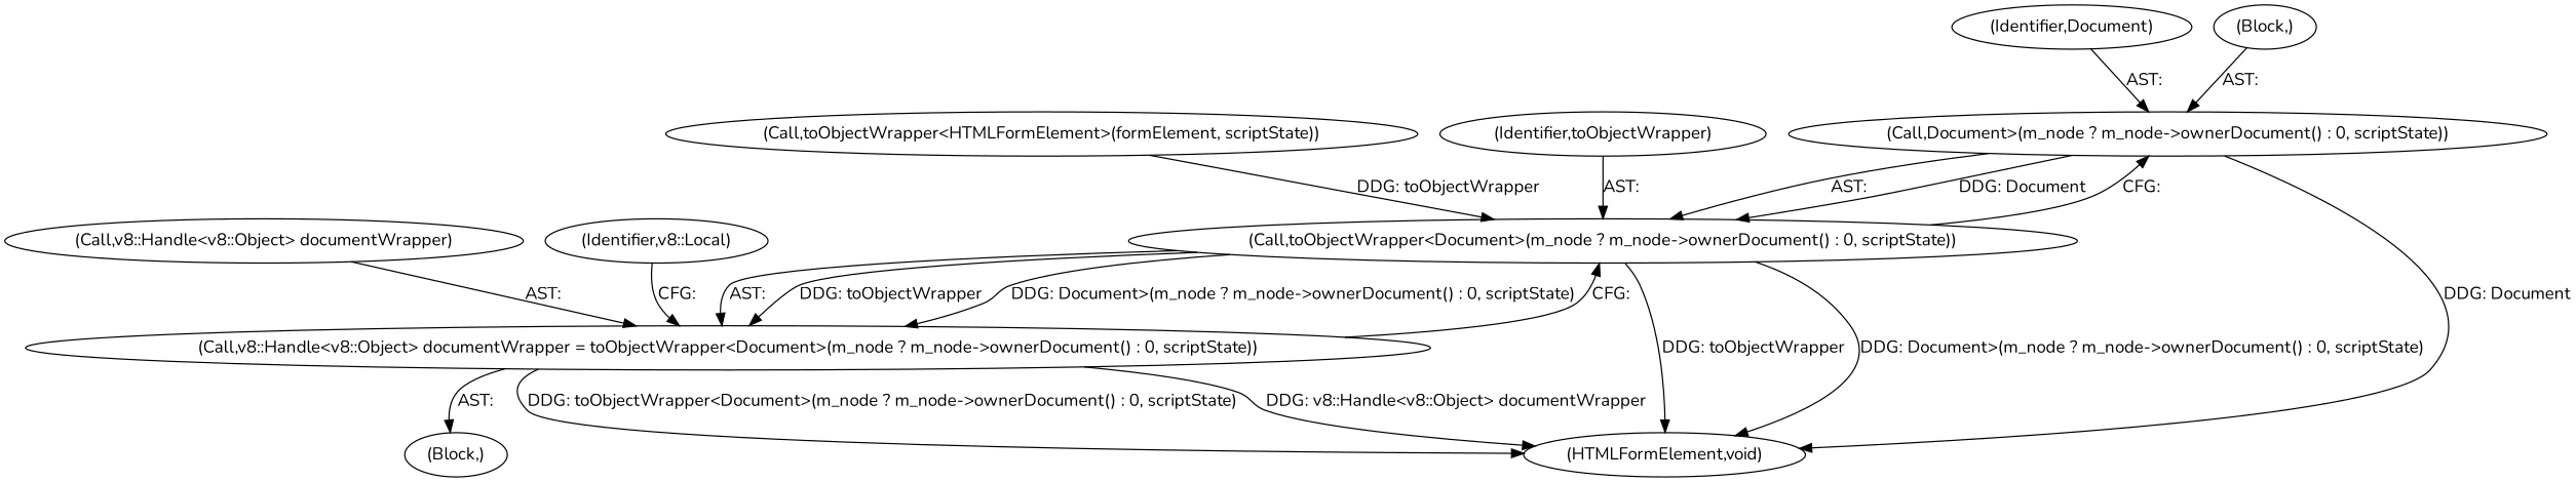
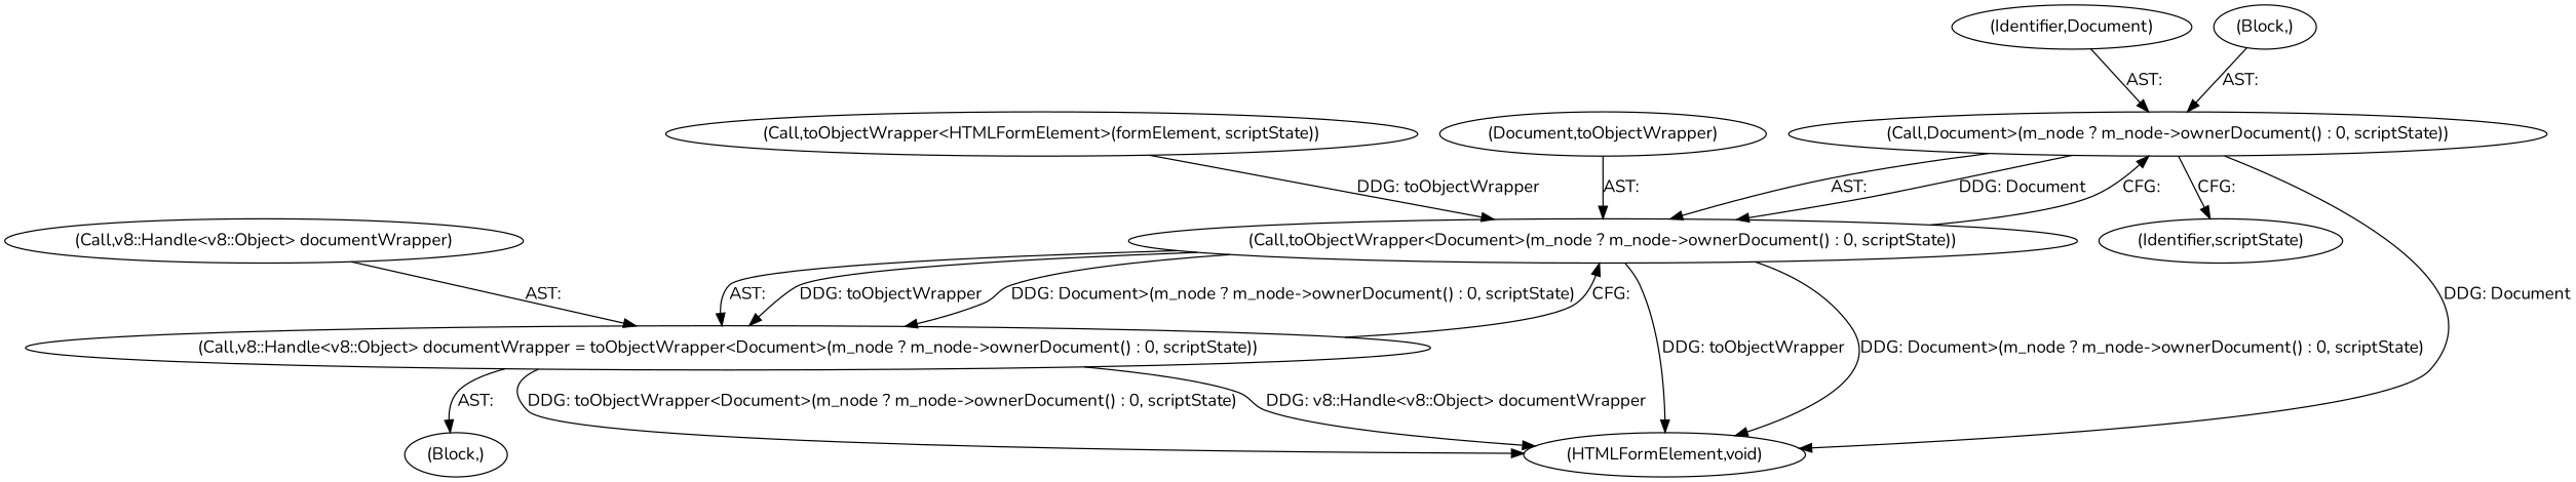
  digraph {
    fontname=Nunito
    node [fontname=Nunito]
    edge [fontname=Nunito]
    n1 [label="(Call,Document>(m_node ? m_node->ownerDocument() : 0, scriptState))"]
    n2 [label="(Call,toObjectWrapper<Document>(m_node ? m_node->ownerDocument() : 0, scriptState))"]
+   n3 [label="(Identifier,scriptState)"]
    n4 [label="(HTMLFormElement,void)"]
    n5 [label="(Call,v8::Handle<v8::Object> documentWrapper = toObjectWrapper<Document>(m_node ? m_node->ownerDocument() : 0, scriptState))"]
    n6 [label="(Block,)"]
    n7 [label="(Call,toObjectWrapper<HTMLFormElement>(formElement, scriptState))"]
-   n8 [label="(Identifier,toObjectWrapper)"]
+   n8 [label="(Document,toObjectWrapper)"]
    n9 [label="(Call,v8::Handle<v8::Object> documentWrapper)"]
-   n10 [label="(Identifier,v8::Local)"]
    n11 [label="(Identifier,Document)"]
    n12 [label="(Block,)"]
    n1 -> n2 [label="AST: "]
    n1 -> n2 [label="DDG: Document"]
+   n1 -> n3 [label="CFG: "]
    n1 -> n4 [label="DDG: Document"]
    n2 -> n1 [label="CFG: "]
    n2 -> n4 [label="DDG: toObjectWrapper"]
    n2 -> n4 [label="DDG: Document>(m_node ? m_node->ownerDocument() : 0, scriptState)"]
    n2 -> n5 [label="AST: "]
    n2 -> n5 [label="DDG: toObjectWrapper"]
    n2 -> n5 [label="DDG: Document>(m_node ? m_node->ownerDocument() : 0, scriptState)"]
    n5 -> n2 [label="CFG: "]
    n5 -> n4 [label="DDG: toObjectWrapper<Document>(m_node ? m_node->ownerDocument() : 0, scriptState)"]
    n5 -> n4 [label="DDG: v8::Handle<v8::Object> documentWrapper"]
    n5 -> n6 [label="AST: "]
    n7 -> n2 [label="DDG: toObjectWrapper"]
    n8 -> n2 [label="AST: "]
    n9 -> n5 [label="AST: "]
-   n10 -> n5 [label="CFG: "]
    n11 -> n1 [label="AST: "]
    n12 -> n1 [label="AST: "]
  }
